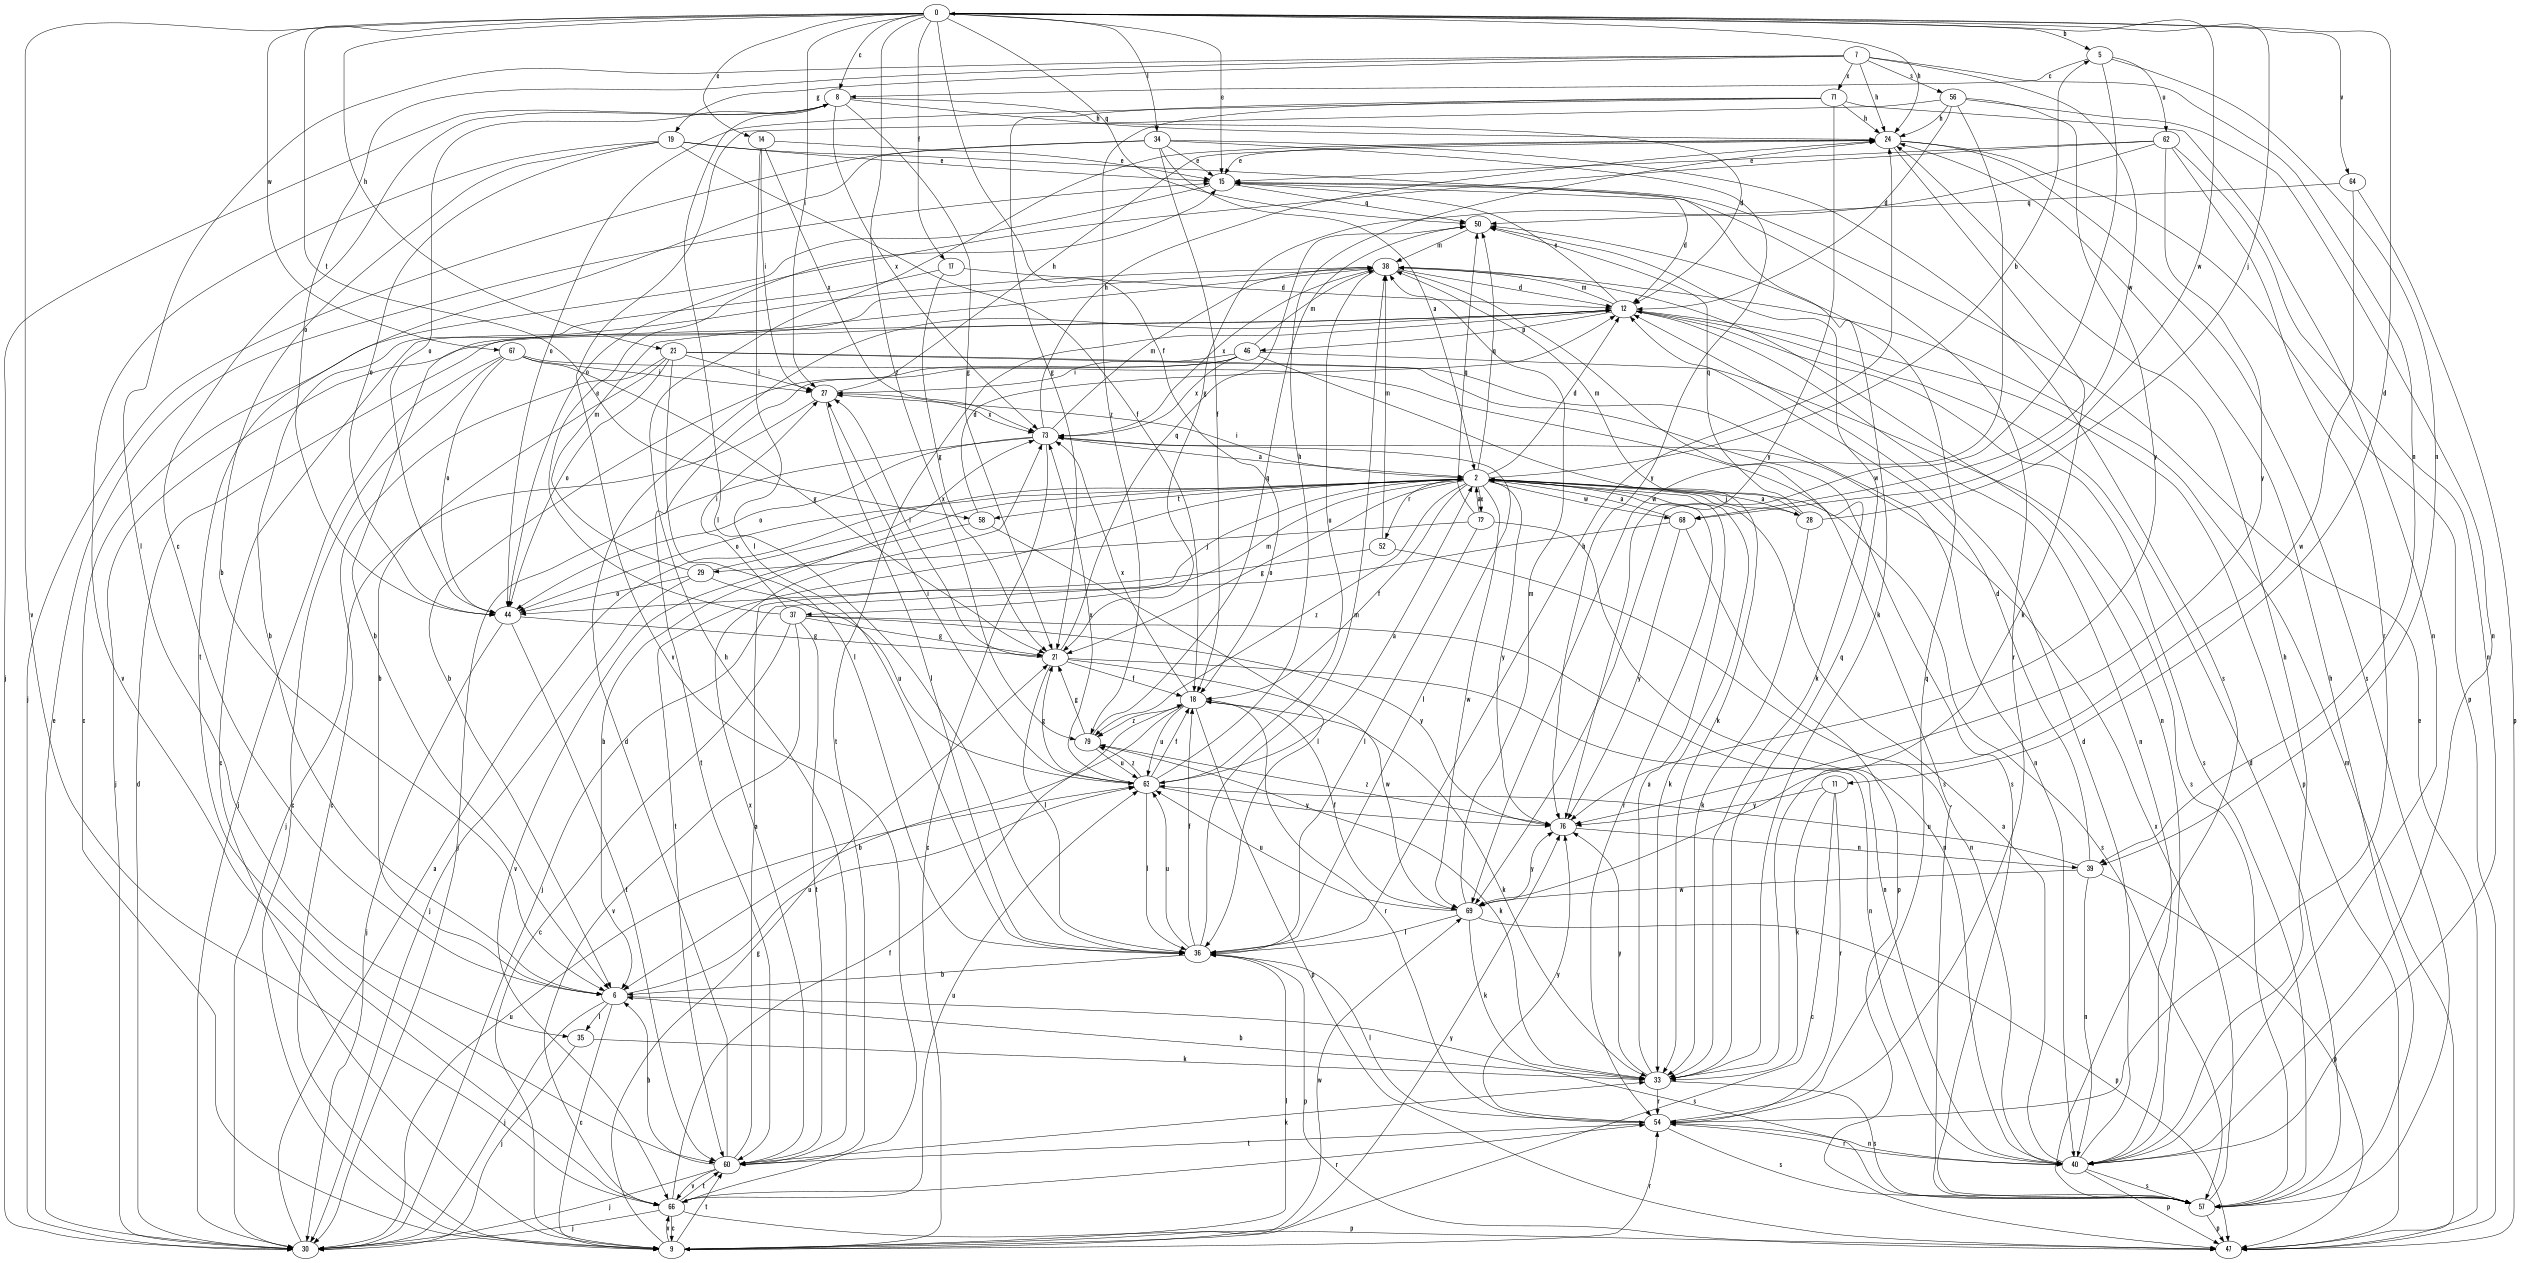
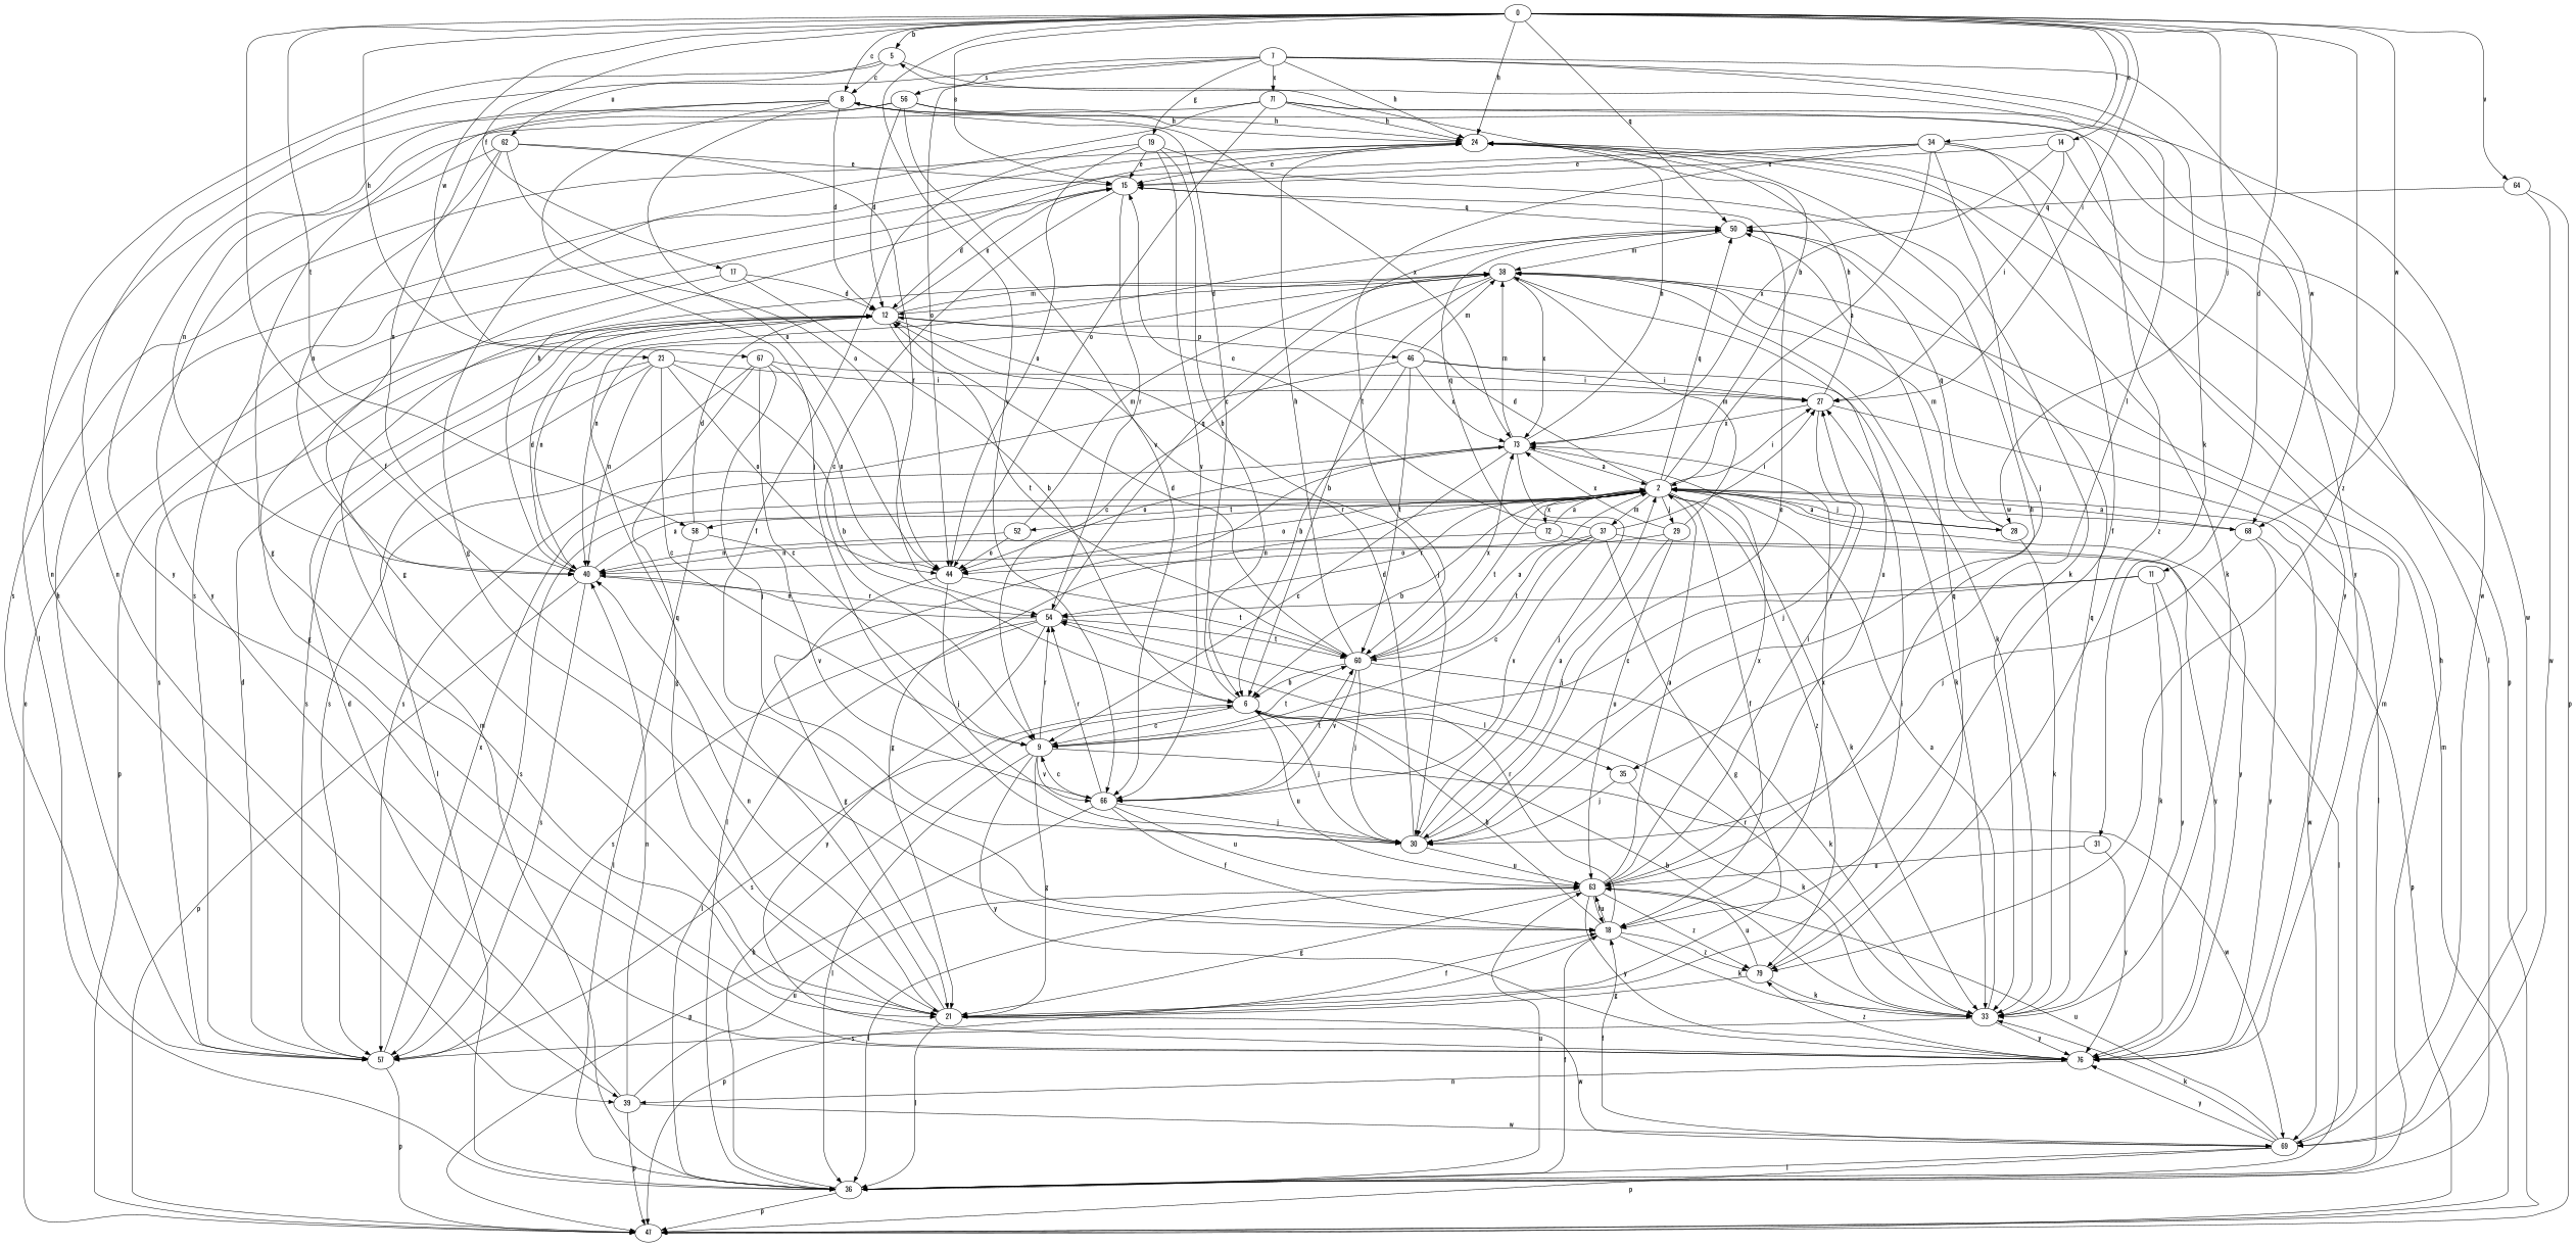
  strict digraph {
    fontname=Oswald
    node [fontname=Oswald]
    edge [fontname=Oswald]
    0
    5
    8
    11
    14
    15
    17
    18
    23
    24
    27
    28
    34
    50
    58
    64
    66
    67
    68
    79
    39
    69
    62
    44
    12
    21
    30
    36
    73
    33
    54
    76
    9
    6
    63
    47
    57
    40
    2
    38
    60
    n42 [label=7]
    19
+   31
    35
    56
    71
    29
    37
    52
    72
    46
    0 -> 5 [label=b]
    0 -> 8 [label=c]
    0 -> 11 [label=d]
    0 -> 14 [label=e]
    0 -> 15 [label=e]
    0 -> 17 [label=f]
    0 -> 18 [label=f]
    0 -> 23 [label=h]
    0 -> 24 [label=h]
    0 -> 27 [label=i]
-   28 -> 0 [label=j]
+   0 -> 28 [label=j]
    0 -> 34 [label=l]
    0 -> 50 [label=q]
    0 -> 58 [label=t]
    0 -> 64 [label=v]
    0 -> 66 [label=v]
    0 -> 67 [label=w]
    0 -> 68 [label=w]
    0 -> 79 [label=z]
    5 -> 8 [label=c]
    5 -> 39 [label=n]
    5 -> 69 [label=w]
    5 -> 62 [label=u]
    8 -> 24 [label=h]
    8 -> 44 [label=o]
    8 -> 12 [label=d]
    8 -> 21 [label=g]
    8 -> 30 [label=j]
    8 -> 36 [label=l]
    8 -> 73 [label=x]
    11 -> 33 [label=k]
    11 -> 54 [label=r]
    11 -> 76 [label=y]
    11 -> 9 [label=c]
    14 -> 15 [label=e]
    14 -> 27 [label=i]
    14 -> 36 [label=l]
    14 -> 73 [label=x]
    15 -> 50 [label=q]
    15 -> 12 [label=d]
    15 -> 54 [label=r]
    15 -> 9 [label=c]
    17 -> 12 [label=d]
    17 -> 21 [label=g]
    17 -> 6 [label=b]
    18 -> 79 [label=z]
    18 -> 73 [label=x]
    18 -> 33 [label=k]
    18 -> 54 [label=r]
    18 -> 6 [label=b]
    18 -> 63 [label=u]
    18 -> 47 [label=p]
    23 -> 27 [label=i]
    23 -> 44 [label=o]
    23 -> 36 [label=l]
    23 -> 9 [label=c]
    23 -> 6 [label=b]
    23 -> 57 [label=s]
    23 -> 40 [label=n]
    24 -> 15 [label=e]
    24 -> 33 [label=k]
    24 -> 47 [label=p]
    24 -> 57 [label=s]
    27 -> 24 [label=h]
    27 -> 30 [label=j]
    27 -> 36 [label=l]
    27 -> 73 [label=x]
    28 -> 50 [label=q]
    28 -> 33 [label=k]
    28 -> 2 [label=a]
    28 -> 38 [label=m]
    34 -> 15 [label=e]
    34 -> 18 [label=f]
    34 -> 30 [label=j]
    34 -> 76 [label=y]
    34 -> 57 [label=s]
    34 -> 2 [label=a]
    34 -> 60 [label=t]
    50 -> 38 [label=m]
    58 -> 66 [label=v]
    58 -> 12 [label=d]
    58 -> 36 [label=l]
    64 -> 50 [label=q]
    64 -> 69 [label=w]
    64 -> 47 [label=p]
    66 -> 18 [label=f]
    66 -> 30 [label=j]
    66 -> 54 [label=r]
    66 -> 9 [label=c]
    66 -> 63 [label=u]
    66 -> 47 [label=p]
    66 -> 60 [label=t]
    67 -> 27 [label=i]
    67 -> 44 [label=o]
    67 -> 21 [label=g]
    67 -> 30 [label=j]
    67 -> 9 [label=c]
    67 -> 57 [label=s]
    68 -> 30 [label=j]
    68 -> 76 [label=y]
    68 -> 47 [label=p]
    68 -> 2 [label=a]
    79 -> 50 [label=q]
    79 -> 21 [label=g]
    79 -> 33 [label=k]
    79 -> 63 [label=u]
    39 -> 69 [label=w]
    39 -> 12 [label=d]
    39 -> 63 [label=u]
    39 -> 47 [label=p]
    39 -> 40 [label=n]
    69 -> 18 [label=f]
    69 -> 36 [label=l]
    69 -> 33 [label=k]
    69 -> 76 [label=y]
    69 -> 63 [label=u]
    69 -> 47 [label=p]
    69 -> 38 [label=m]
    62 -> 15 [label=e]
    62 -> 44 [label=o]
    62 -> 21 [label=g]
    62 -> 54 [label=r]
    62 -> 76 [label=y]
    62 -> 40 [label=n]
    44 -> 21 [label=g]
    44 -> 30 [label=j]
    44 -> 60 [label=t]
    12 -> 15 [label=e]
    12 -> 30 [label=j]
    12 -> 47 [label=p]
    12 -> 57 [label=s]
    12 -> 40 [label=n]
    12 -> 38 [label=m]
    12 -> 60 [label=t]
    12 -> 46 [label=p]
    21 -> 18 [label=f]
    21 -> 27 [label=i]
    21 -> 50 [label=q]
    21 -> 69 [label=w]
    21 -> 36 [label=l]
    21 -> 40 [label=n]
    30 -> 15 [label=e]
    30 -> 12 [label=d]
    30 -> 63 [label=u]
    30 -> 2 [label=a]
    36 -> 18 [label=f]
    36 -> 24 [label=h]
    36 -> 6 [label=b]
    36 -> 63 [label=u]
    36 -> 47 [label=p]
    36 -> 38 [label=m]
    73 -> 24 [label=h]
    73 -> 44 [label=o]
    73 -> 30 [label=j]
    73 -> 36 [label=l]
    73 -> 9 [label=c]
    73 -> 2 [label=a]
    73 -> 38 [label=m]
    33 -> 50 [label=q]
    33 -> 54 [label=r]
    33 -> 76 [label=y]
    33 -> 6 [label=b]
    33 -> 57 [label=s]
    33 -> 2 [label=a]
    54 -> 50 [label=q]
    54 -> 36 [label=l]
    54 -> 76 [label=y]
    54 -> 57 [label=s]
    54 -> 40 [label=n]
    54 -> 60 [label=t]
    76 -> 79 [label=z]
    76 -> 39 [label=n]
    9 -> 66 [label=v]
    9 -> 69 [label=w]
    9 -> 21 [label=g]
    9 -> 36 [label=l]
    9 -> 54 [label=r]
    9 -> 76 [label=y]
    9 -> 60 [label=t]
    6 -> 8 [label=c]
    6 -> 30 [label=j]
    6 -> 9 [label=c]
    6 -> 63 [label=u]
    6 -> 57 [label=s]
    6 -> 35 [label=l]
    63 -> 18 [label=f]
    63 -> 24 [label=h]
    63 -> 27 [label=i]
    63 -> 79 [label=z]
    63 -> 21 [label=g]
    63 -> 36 [label=l]
    63 -> 73 [label=x]
    63 -> 76 [label=y]
    63 -> 2 [label=a]
    47 -> 15 [label=e]
    47 -> 38 [label=m]
    57 -> 24 [label=h]
    57 -> 12 [label=d]
    57 -> 73 [label=x]
    57 -> 47 [label=p]
    40 -> 24 [label=h]
    40 -> 12 [label=d]
    40 -> 54 [label=r]
    40 -> 47 [label=p]
    40 -> 57 [label=s]
    40 -> 2 [label=a]
    2 -> 5 [label=b]
    2 -> 18 [label=f]
    2 -> 27 [label=i]
    2 -> 28 [label=j]
    2 -> 50 [label=q]
    2 -> 58 [label=t]
    2 -> 68 [label=w]
    2 -> 79 [label=z]
    2 -> 69 [label=w]
    2 -> 44 [label=o]
    2 -> 12 [label=d]
    2 -> 21 [label=g]
    2 -> 33 [label=k]
    2 -> 54 [label=r]
    2 -> 76 [label=y]
    2 -> 6 [label=b]
    2 -> 57 [label=s]
    2 -> 60 [label=t]
-   72 -> 29 [label=j]
+   2 -> 29 [label=j]
    2 -> 37 [label=m]
    2 -> 52 [label=r]
    2 -> 72 [label=x]
    38 -> 12 [label=d]
    38 -> 73 [label=x]
    38 -> 33 [label=k]
    38 -> 9 [label=c]
    38 -> 6 [label=b]
    38 -> 63 [label=u]
    38 -> 40 [label=n]
    60 -> 24 [label=h]
    60 -> 66 [label=v]
    60 -> 12 [label=d]
    60 -> 30 [label=j]
    60 -> 73 [label=x]
    60 -> 33 [label=k]
    60 -> 6 [label=b]
    60 -> 2 [label=a]
    n42 -> 24 [label=h]
    n42 -> 68 [label=w]
    n42 -> 39 [label=n]
    n42 -> 44 [label=o]
    n42 -> 19 [label=g]
+   n42 -> 31 [label=k]
    n42 -> 35 [label=l]
    n42 -> 56 [label=s]
    n42 -> 71 [label=x]
    19 -> 15 [label=e]
    19 -> 18 [label=f]
    19 -> 66 [label=v]
    19 -> 44 [label=o]
    19 -> 33 [label=k]
    19 -> 6 [label=b]
+   31 -> 76 [label=y]
+   31 -> 63 [label=u]
    35 -> 30 [label=j]
    35 -> 33 [label=k]
    56 -> 24 [label=h]
    56 -> 66 [label=v]
    56 -> 69 [label=w]
    56 -> 12 [label=d]
    56 -> 76 [label=y]
    56 -> 40 [label=n]
    71 -> 24 [label=h]
    71 -> 79 [label=z]
    71 -> 44 [label=o]
    71 -> 21 [label=g]
    71 -> 76 [label=y]
    71 -> 40 [label=n]
    29 -> 44 [label=o]
    29 -> 30 [label=j]
    29 -> 73 [label=x]
    29 -> 63 [label=u]
    29 -> 38 [label=m]
    37 -> 15 [label=e]
    37 -> 27 [label=i]
    37 -> 66 [label=v]
    37 -> 21 [label=g]
    37 -> 76 [label=y]
    37 -> 9 [label=c]
    37 -> 40 [label=n]
    37 -> 60 [label=t]
    52 -> 44 [label=o]
    52 -> 40 [label=n]
    52 -> 38 [label=m]
    72 -> 50 [label=q]
    72 -> 36 [label=l]
    72 -> 40 [label=n]
    72 -> 2 [label=a]
    46 -> 27 [label=i]
    46 -> 73 [label=x]
    46 -> 33 [label=k]
    46 -> 6 [label=b]
    46 -> 57 [label=s]
    46 -> 38 [label=m]
    46 -> 60 [label=t]
  }
